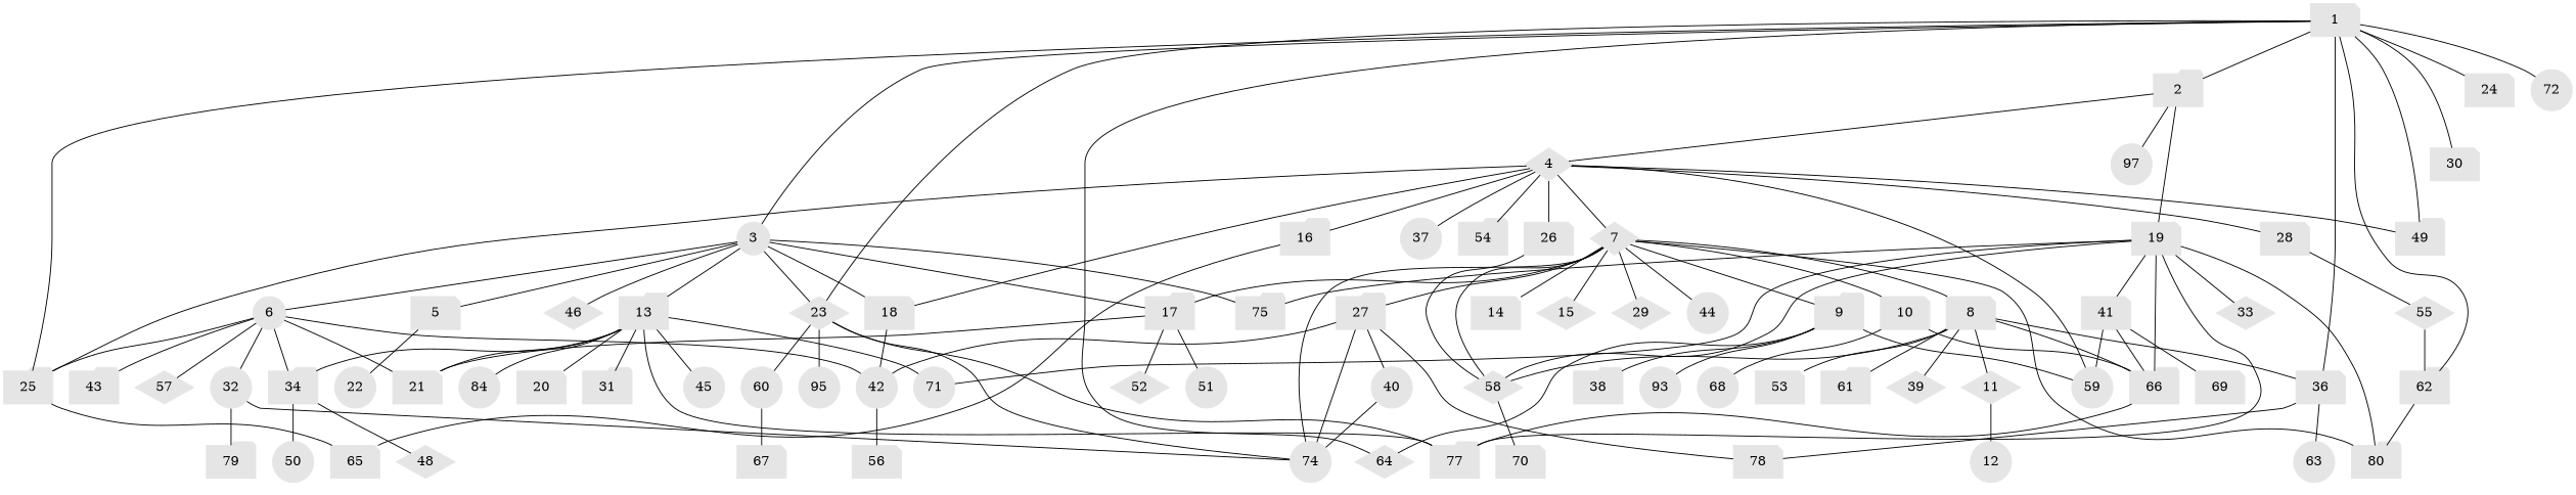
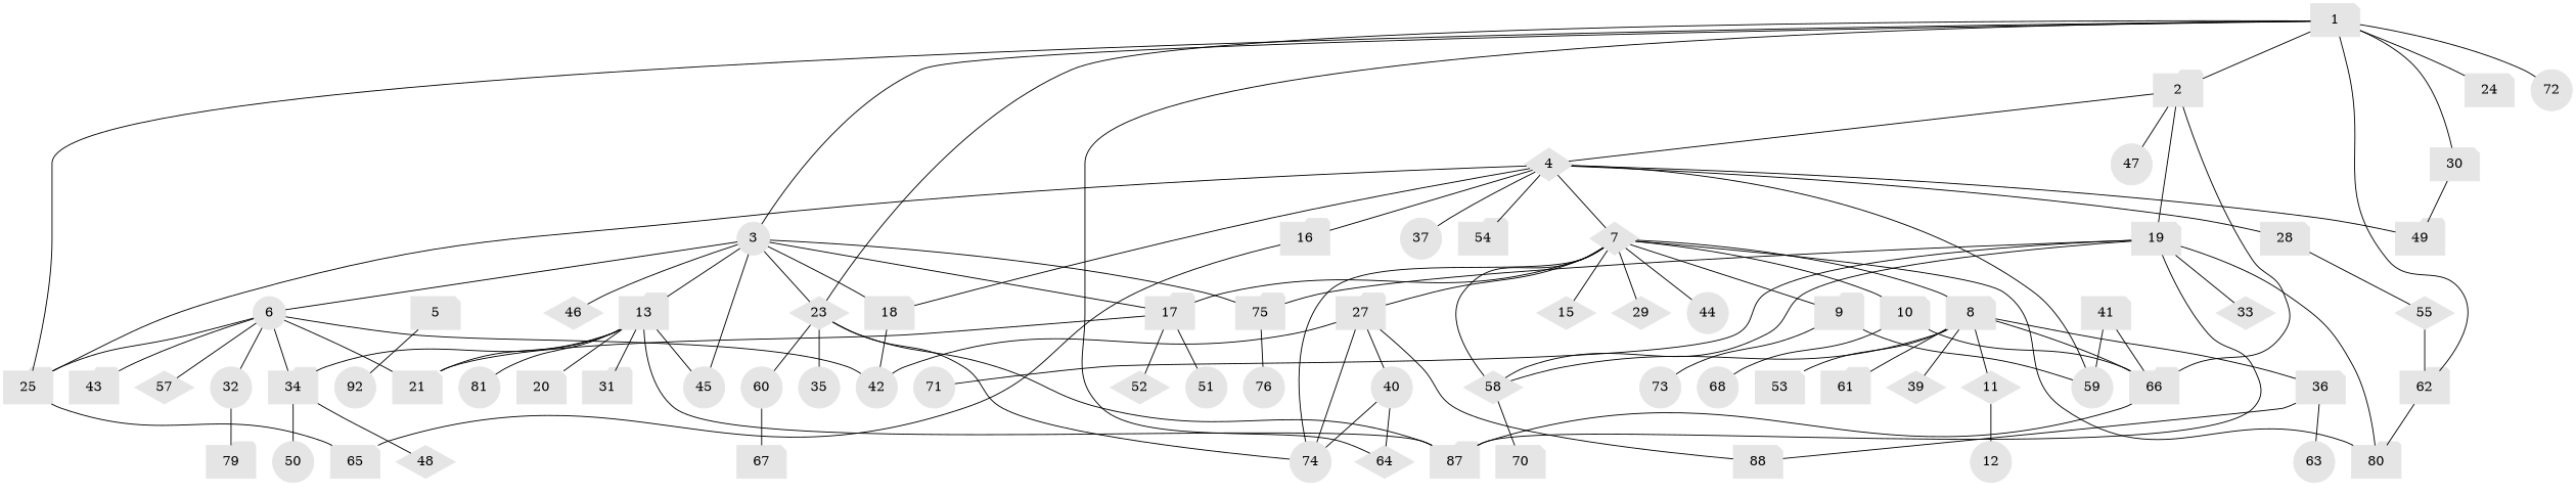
  graph {
    node [color=gray90 shape=circle style=filled]
    1 [shape=note]
    2 [shape=folder]
    3
    23 [shape=diamond]
    24 [shape=note]
    25 [shape=folder]
    30 [shape=note]
    36 [shape=note]
    49 [shape=folder]
    62 [shape=folder]
    64 [shape=diamond]
    72
    4 [shape=diamond]
    19 [shape=note]
-   47 [label=97]
+   47
    66 [shape=folder]
    5 [shape=note]
    6
    13 [shape=folder]
    17 [shape=folder]
    18 [shape=note]
    46 [shape=diamond]
    75 [shape=folder]
    60
    74
-   77 [shape=folder]
-   35 [label=95]
+   77 [shape=folder label=87]
+   35
    65 [shape=note]
-   78 [shape=note]
+   78 [shape=note label=88]
    63
    80 [shape=folder]
    7 [shape=diamond]
    16 [shape=folder]
-   26 [shape=note]
    28 [shape=note]
    37
    54 [shape=folder]
    59
    58 [shape=diamond]
    71
    33 [shape=diamond]
    41 [shape=note]
-   22
+   22 [label=92]
    21 [shape=note]
    32
    34 [shape=folder]
    42
    43 [shape=folder]
    57 [shape=diamond]
    20 [shape=note]
    31 [shape=folder]
    45
-   81 [label=84]
+   81
    51
    52 [shape=diamond]
+   76
    8 [shape=note]
    9 [shape=folder]
    10 [shape=note]
-   14 [shape=note]
    15 [shape=diamond]
    27 [shape=folder]
    29 [shape=diamond]
    44
    55 [shape=diamond]
    79 [shape=folder]
    48 [shape=diamond]
    50
-   56 [shape=note]
    67 [shape=note]
    11 [shape=diamond]
    39 [shape=diamond]
    53 [shape=note]
    61 [shape=folder]
-   38 [shape=folder]
-   73 [label=93]
+   73
    68
    40
    70 [shape=note]
    12
-   69 [shape=note]
    1 -- 2
    1 -- 3
    1 -- 23
    1 -- 24
    1 -- 25
    1 -- 30
-   1 -- 36
-   1 -- 49
+   30 -- 49
    1 -- 62
    1 -- 64
    1 -- 72
    2 -- 4
    2 -- 19
    2 -- 47
-   19 -- 66
+   2 -- 66
    3 -- 23
-   3 -- 5
+   3 -- 45
    3 -- 6
    3 -- 13
    3 -- 17
    3 -- 18
    3 -- 46
    3 -- 75
    23 -- 60
    23 -- 74
    23 -- 77
    23 -- 35
    25 -- 65
    36 -- 78
    36 -- 63
    62 -- 80
    4 -- 25
    4 -- 49
    4 -- 18
    4 -- 7
    4 -- 16
-   4 -- 26
    4 -- 28
    4 -- 37
    4 -- 54
    4 -- 59
    19 -- 75
    19 -- 77
    19 -- 80
    19 -- 58
    19 -- 71
    19 -- 33
-   19 -- 41
    66 -- 77
    5 -- 22
    6 -- 25
    6 -- 21
    6 -- 32
    6 -- 34
    6 -- 42
    6 -- 43
    6 -- 57
    13 -- 77
-   13 -- 71
    13 -- 21
    13 -- 34
    13 -- 20
    13 -- 31
    13 -- 45
    13 -- 81
    17 -- 21
    17 -- 51
    17 -- 52
    18 -- 42
+   75 -- 76
    60 -- 67
    7 -- 17
    7 -- 74
    7 -- 80
    7 -- 58
    7 -- 8
    7 -- 9
    7 -- 10
-   7 -- 14
    7 -- 15
    7 -- 27
    7 -- 29
    7 -- 44
    16 -- 65
-   26 -- 58
    28 -- 55
    58 -- 70
    41 -- 66
    41 -- 59
-   41 -- 69
-   32 -- 74
    32 -- 79
    34 -- 48
    34 -- 50
-   42 -- 56
    8 -- 36
    8 -- 66
    8 -- 58
    8 -- 11
    8 -- 39
    8 -- 53
    8 -- 61
    9 -- 59
-   9 -- 38
    9 -- 73
    10 -- 66
    10 -- 68
    27 -- 74
    27 -- 78
    27 -- 42
    27 -- 40
    55 -- 62
    11 -- 12
-   9 -- 64
+   40 -- 64
    40 -- 74
  }
